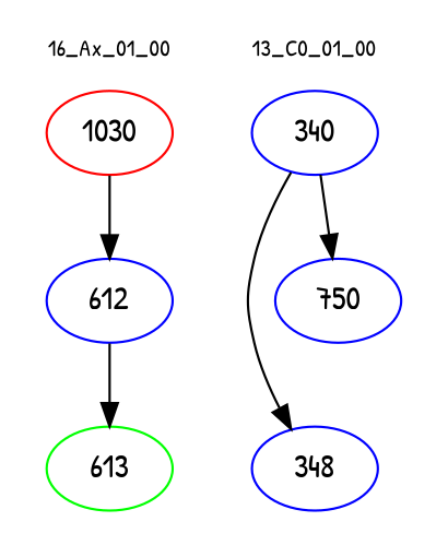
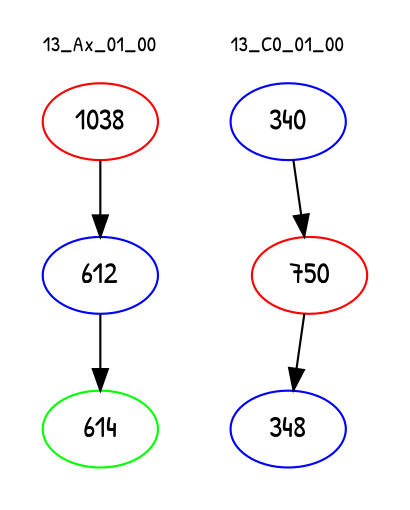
  digraph {
    fontname="Patrick Hand"
    node [color=blue fontname="Patrick Hand"]
    edge [color=black fontname="Patrick Hand"]
    n1 [label=612]
-   n2 [color=green label=613]
-   n3 [color=red label=1030]
+   n2 [color=green label=614]
+   n3 [color=red label=1038]
    n4 [label=340]
    n5 [label=348]
-   n6 [label=750]
+   n6 [color=red label=750]
    subgraph cluster_1 {
      color=white
      fontsize=10
-     label="16_Ax_01_00"
+     label="13_Ax_01_00"
      n1
      n2
      n3
    }
    subgraph cluster_2 {
      color=white
      fontsize=10
      label="13_C0_01_00"
      n4
      n5
      n6
    }
    n1 -> n2
    n3 -> n1
-   n4 -> n5
+   n6 -> n5
    n4 -> n6
  }
